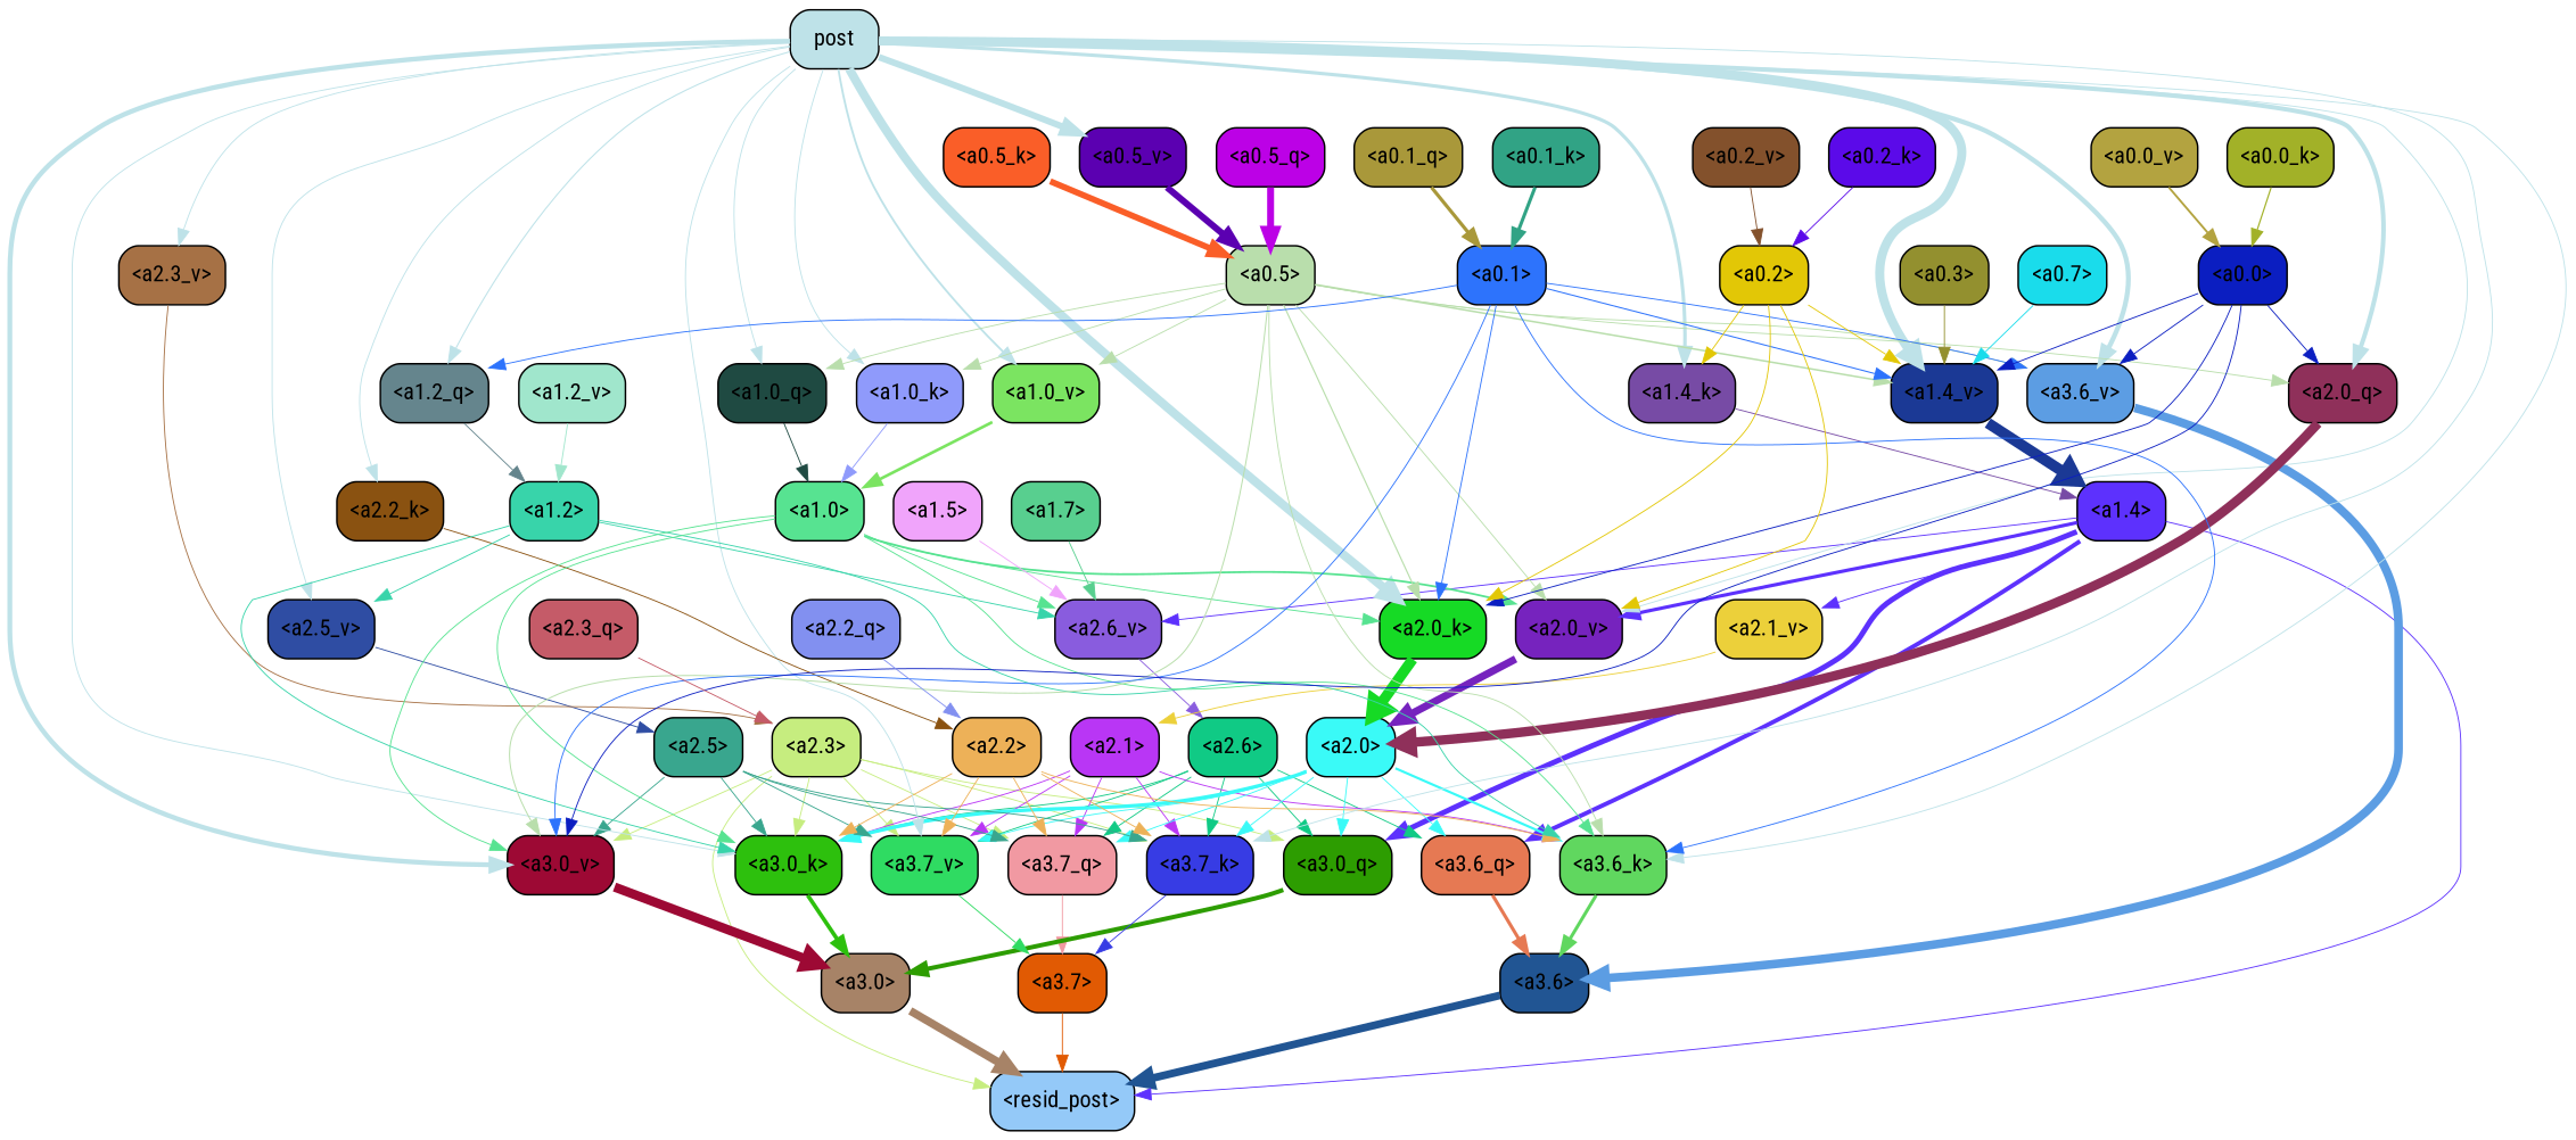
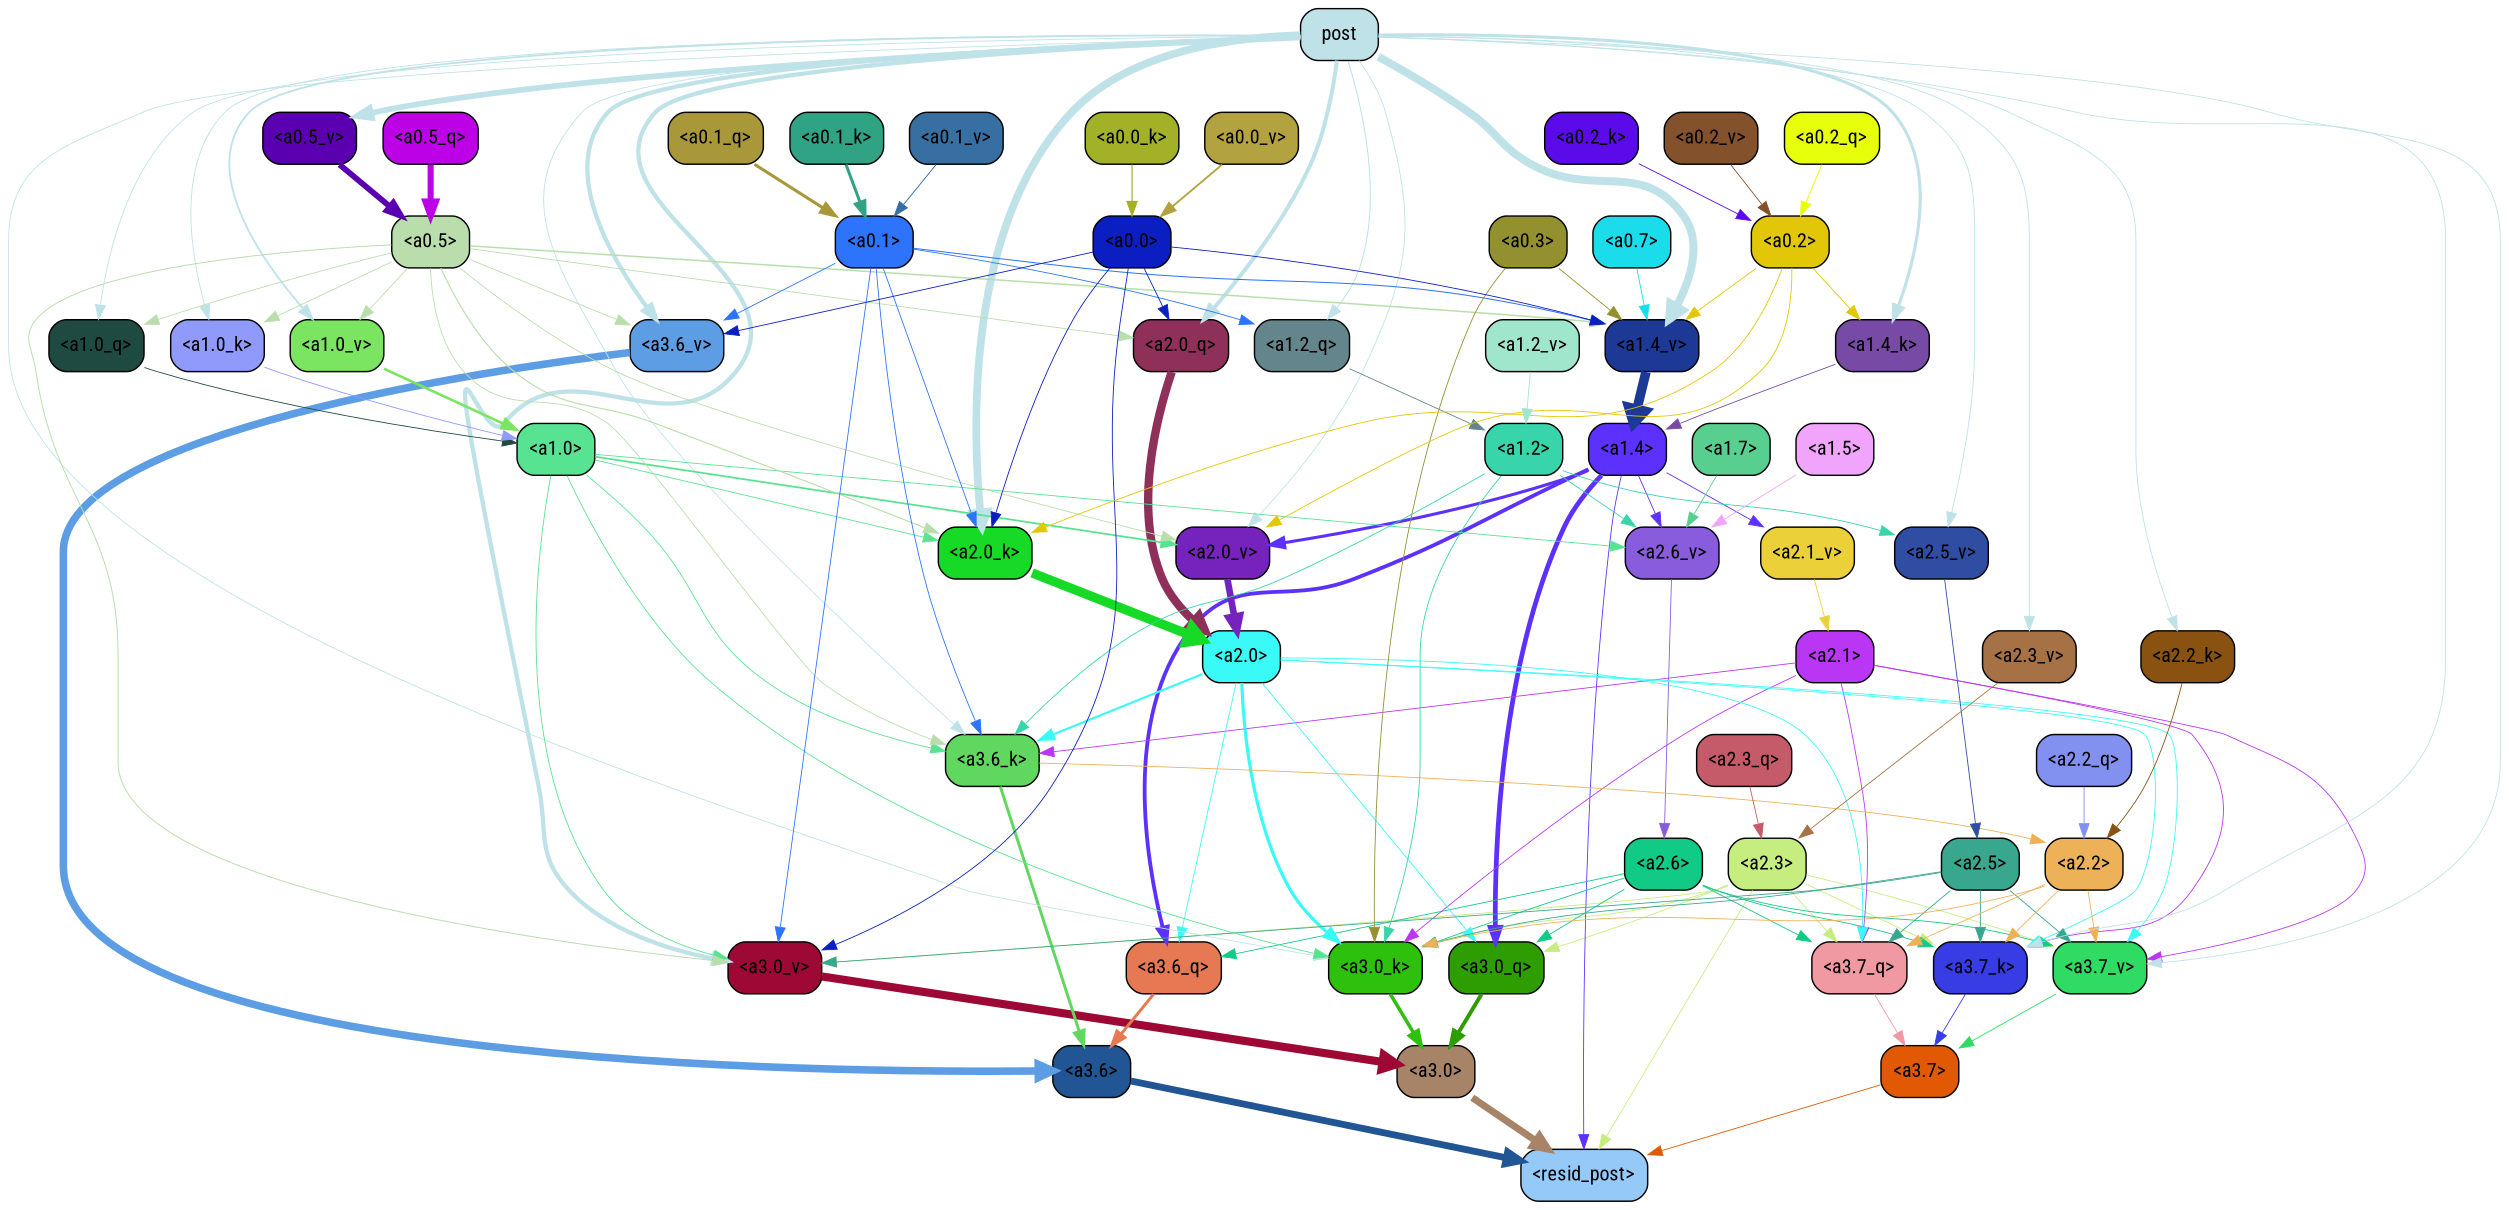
  strict digraph {
    fontname="Roboto Condensed"
    splines=true
    node [color=black fontname="Roboto Condensed" shape=box style="filled, rounded"]
    edge [color="#bee2e8" fontname="Roboto Condensed" penwidth=0.6]
    "<a3.7>" [fillcolor="#e15a03"]
    "<resid_post>" [fillcolor="#94c9f8"]
    "<a3.6>" [fillcolor="#215593"]
    "<a3.0>" [fillcolor="#a78367"]
    "<a2.3>" [fillcolor="#c6ed7f"]
    "<a3.7_q>" [fillcolor="#f199a2"]
    "<a3.0_q>" [fillcolor="#2d9d01"]
    "<a3.7_k>" [fillcolor="#373ce4"]
    "<a3.0_k>" [fillcolor="#2dc00d"]
    "<a3.7_v>" [fillcolor="#2fdb62"]
    "<a3.0_v>" [fillcolor="#9d0934"]
    "<a1.4>" [fillcolor="#5d31fd"]
    "<a3.6_q>" [fillcolor="#e67953"]
    "<a2.6_v>" [fillcolor="#895cde"]
    "<a2.1_v>" [fillcolor="#ecd03a"]
    "<a2.0_v>" [fillcolor="#7623be"]
    "<a2.6>" [fillcolor="#10ca85"]
    "<a2.1>" [fillcolor="#b936f5"]
    "<a2.0>" [fillcolor="#3afaf7"]
    "<a3.6_k>" [fillcolor="#60d75f"]
    "<a3.6_v>" [fillcolor="#5c9de3"]
    "<a2.5>" [fillcolor="#39a68e"]
    "<a2.2>" [fillcolor="#edb158"]
    n24 [fillcolor="#bee2e8" label=post]
    "<a2.0_q>" [fillcolor="#8f305a"]
    "<a2.2_k>" [fillcolor="#8a5211"]
    "<a2.0_k>" [fillcolor="#16da25"]
    "<a2.5_v>" [fillcolor="#2f4da3"]
    "<a2.3_v>" [fillcolor="#a67145"]
    "<a1.2_q>" [fillcolor="#65858d"]
    "<a1.0_q>" [fillcolor="#1f4a42"]
    "<a1.4_k>" [fillcolor="#774ba5"]
    "<a1.0_k>" [fillcolor="#8f9afb"]
    "<a1.4_v>" [fillcolor="#1b3995"]
    "<a1.0_v>" [fillcolor="#7be461"]
    "<a0.5_v>" [fillcolor="#5b00b1"]
    "<a1.2>" [fillcolor="#38d4aa"]
    "<a1.0>" [fillcolor="#57e391"]
    "<a0.5>" [fillcolor="#b9deac"]
    "<a0.1>" [fillcolor="#2d73fc"]
    "<a0.3>" [fillcolor="#93902f"]
    "<a0.0>" [fillcolor="#0b1ec1"]
    "<a2.3_q>" [fillcolor="#c55b68"]
    "<a2.2_q>" [fillcolor="#8290f0"]
    "<a0.2>" [fillcolor="#e2c706"]
    "<a1.7>" [fillcolor="#58cf8f"]
    "<a1.5>" [fillcolor="#f0a4fb"]
    "<a1.2_v>" [fillcolor="#a0e6cc"]
    "<a0.7>" [fillcolor="#1adceb"]
    "<a0.5_q>" [fillcolor="#bc01e6"]
+   "<a0.2_q>" [fillcolor="#e8ff0c"]
    "<a0.1_q>" [fillcolor="#a9983a"]
-   "<a0.5_k>" [fillcolor="#fa5e28"]
    "<a0.2_k>" [fillcolor="#5b0ae9"]
    "<a0.1_k>" [fillcolor="#31a385"]
    "<a0.0_k>" [fillcolor="#a2b128"]
    "<a0.2_v>" [fillcolor="#83512c"]
+   "<a0.1_v>" [fillcolor="#386fa2"]
    "<a0.0_v>" [fillcolor="#b3a340"]
    "<a3.7>" -> "<resid_post>" [color="#e15a03"]
    "<a3.6>" -> "<resid_post>" [color="#215593" penwidth=4.751612067222595]
    "<a3.0>" -> "<resid_post>" [color="#a78367" penwidth=4.884142994880676]
    "<a2.3>" -> "<resid_post>" [color="#c6ed7f"]
    "<a2.3>" -> "<a3.7_q>" [color="#c6ed7f"]
    "<a2.3>" -> "<a3.0_q>" [color="#c6ed7f"]
    "<a2.3>" -> "<a3.7_k>" [color="#c6ed7f"]
    "<a2.3>" -> "<a3.0_k>" [color="#c6ed7f"]
    "<a2.3>" -> "<a3.7_v>" [color="#c6ed7f"]
    "<a2.3>" -> "<a3.0_v>" [color="#c6ed7f"]
    "<a3.7_q>" -> "<a3.7>" [color="#f199a2"]
    "<a3.0_q>" -> "<a3.0>" [color="#2d9d01" penwidth=2.7421876192092896]
    "<a3.7_k>" -> "<a3.7>" [color="#373ce4"]
    "<a3.0_k>" -> "<a3.0>" [color="#2dc00d" penwidth=2.476402521133423]
    "<a3.7_v>" -> "<a3.7>" [color="#2fdb62"]
    "<a3.0_v>" -> "<a3.0>" [color="#9d0934" penwidth=5.652270674705505]
    "<a1.4>" -> "<resid_post>" [color="#5d31fd"]
    "<a1.4>" -> "<a3.0_q>" [color="#5d31fd" penwidth=3.3040847778320312]
    "<a1.4>" -> "<a3.6_q>" [color="#5d31fd" penwidth=2.6469622254371643]
    "<a1.4>" -> "<a2.6_v>" [color="#5d31fd"]
    "<a1.4>" -> "<a2.1_v>" [color="#5d31fd"]
    "<a1.4>" -> "<a2.0_v>" [color="#5d31fd" penwidth=2.1286070346832275]
    "<a3.6_q>" -> "<a3.6>" [color="#e67953" penwidth=2.091020345687866]
    "<a2.6_v>" -> "<a2.6>" [color="#895cde"]
    "<a2.1_v>" -> "<a2.1>" [color="#ecd03a"]
    "<a2.0_v>" -> "<a2.0>" [color="#7623be" penwidth=4.5950857400894165]
    "<a2.6>" -> "<a3.7_q>" [color="#10ca85"]
    "<a2.6>" -> "<a3.0_q>" [color="#10ca85"]
    "<a2.6>" -> "<a3.7_k>" [color="#10ca85"]
    "<a2.6>" -> "<a3.0_k>" [color="#10ca85"]
    "<a2.6>" -> "<a3.7_v>" [color="#10ca85"]
    "<a2.6>" -> "<a3.6_q>" [color="#10ca85"]
    "<a2.1>" -> "<a3.7_q>" [color="#b936f5"]
    "<a2.1>" -> "<a3.7_k>" [color="#b936f5"]
    "<a2.1>" -> "<a3.0_k>" [color="#b936f5"]
    "<a2.1>" -> "<a3.7_v>" [color="#b936f5"]
    "<a2.1>" -> "<a3.6_k>" [color="#b936f5"]
    "<a2.0>" -> "<a3.7_q>" [color="#3afaf7"]
    "<a2.0>" -> "<a3.0_q>" [color="#3afaf7"]
    "<a2.0>" -> "<a3.7_k>" [color="#3afaf7"]
    "<a2.0>" -> "<a3.0_k>" [color="#3afaf7" penwidth=2.2137351036071777]
    "<a2.0>" -> "<a3.7_v>" [color="#3afaf7"]
    "<a2.0>" -> "<a3.6_q>" [color="#3afaf7"]
    "<a2.0>" -> "<a3.6_k>" [color="#3afaf7" penwidth=1.4757367372512817]
    "<a3.6_k>" -> "<a3.6>" [color="#60d75f" penwidth=2.048597991466522]
    "<a3.6_v>" -> "<a3.6>" [color="#5c9de3" penwidth=5.2550448179244995]
    "<a2.5>" -> "<a3.7_q>" [color="#39a68e"]
    "<a2.5>" -> "<a3.7_k>" [color="#39a68e"]
    "<a2.5>" -> "<a3.0_k>" [color="#39a68e"]
    "<a2.5>" -> "<a3.7_v>" [color="#39a68e"]
    "<a2.5>" -> "<a3.0_v>" [color="#39a68e"]
    "<a2.2>" -> "<a3.7_q>" [color="#edb158"]
    "<a2.2>" -> "<a3.7_k>" [color="#edb158"]
    "<a2.2>" -> "<a3.0_k>" [color="#edb158"]
    "<a2.2>" -> "<a3.7_v>" [color="#edb158"]
-   "<a2.2>" -> "<a3.6_k>" [color="#edb158"]
+   "<a3.6_k>" -> "<a2.2>" [color="#edb158"]
    n24 -> "<a3.7_k>"
    n24 -> "<a3.0_k>"
    n24 -> "<a3.7_v>"
    n24 -> "<a3.0_v>" [penwidth=2.972973108291626]
    n24 -> "<a2.0_v>"
    n24 -> "<a3.6_k>"
    n24 -> "<a3.6_v>" [penwidth=2.9582033157348633]
    n24 -> "<a2.0_q>" [penwidth=2.7699792869389057]
    n24 -> "<a2.2_k>"
    n24 -> "<a2.0_k>" [penwidth=5.362775564193726]
    n24 -> "<a2.5_v>"
    n24 -> "<a2.3_v>"
    n24 -> "<a1.2_q>" [penwidth=0.7193574905395508]
    n24 -> "<a1.0_q>"
    n24 -> "<a1.4_k>" [penwidth=2.147887945175171]
    n24 -> "<a1.0_k>"
    n24 -> "<a1.4_v>" [penwidth=5.545122385025024]
    n24 -> "<a1.0_v>" [penwidth=1.26444411277771]
    n24 -> "<a0.5_v>" [penwidth=3.991437017917633]
    "<a2.0_q>" -> "<a2.0>" [color="#8f305a" penwidth=5.819834470748901]
    "<a2.2_k>" -> "<a2.2>" [color="#8a5211"]
    "<a2.0_k>" -> "<a2.0>" [color="#16da25" penwidth=6.470837593078613]
    "<a2.5_v>" -> "<a2.5>" [color="#2f4da3"]
    "<a2.3_v>" -> "<a2.3>" [color="#a67145"]
    "<a1.2_q>" -> "<a1.2>" [color="#65858d"]
    "<a1.0_q>" -> "<a1.0>" [color="#1f4a42"]
    "<a1.4_k>" -> "<a1.4>" [color="#774ba5"]
    "<a1.0_k>" -> "<a1.0>" [color="#8f9afb"]
    "<a1.4_v>" -> "<a1.4>" [color="#1b3995" penwidth=6.635385513305664]
    "<a1.0_v>" -> "<a1.0>" [color="#7be461" penwidth=1.807669460773468]
    "<a0.5_v>" -> "<a0.5>" [color="#5b00b1" penwidth=4.0294036865234375]
    "<a1.2>" -> "<a3.0_k>" [color="#38d4aa"]
    "<a1.2>" -> "<a2.6_v>" [color="#38d4aa"]
    "<a1.2>" -> "<a3.6_k>" [color="#38d4aa"]
    "<a1.2>" -> "<a2.5_v>" [color="#38d4aa"]
    "<a1.0>" -> "<a3.0_k>" [color="#57e391"]
    "<a1.0>" -> "<a3.0_v>" [color="#57e391"]
    "<a1.0>" -> "<a2.6_v>" [color="#57e391"]
    "<a1.0>" -> "<a2.0_v>" [color="#57e391" penwidth=1.2240618467330933]
    "<a1.0>" -> "<a3.6_k>" [color="#57e391"]
    "<a1.0>" -> "<a2.0_k>" [color="#57e391"]
    "<a0.5>" -> "<a3.0_v>" [color="#b9deac" penwidth=0.6790935099124908]
    "<a0.5>" -> "<a2.0_v>" [color="#b9deac"]
    "<a0.5>" -> "<a3.6_k>" [color="#b9deac"]
    "<a0.5>" -> "<a3.6_v>" [color="#b9deac"]
    "<a0.5>" -> "<a2.0_q>" [color="#b9deac"]
    "<a0.5>" -> "<a2.0_k>" [color="#b9deac" penwidth=0.7897988557815552]
    "<a0.5>" -> "<a1.0_q>" [color="#b9deac"]
    "<a0.5>" -> "<a1.0_k>" [color="#b9deac"]
    "<a0.5>" -> "<a1.4_v>" [color="#b9deac" penwidth=1.0479987859725952]
    "<a0.5>" -> "<a1.0_v>" [color="#b9deac"]
    "<a0.1>" -> "<a3.0_v>" [color="#2d73fc"]
    "<a0.1>" -> "<a3.6_k>" [color="#2d73fc"]
    "<a0.1>" -> "<a3.6_v>" [color="#2d73fc"]
    "<a0.1>" -> "<a2.0_k>" [color="#2d73fc"]
    "<a0.1>" -> "<a1.2_q>" [color="#2d73fc"]
    "<a0.1>" -> "<a1.4_v>" [color="#2d73fc" penwidth=0.7031502723693848]
+   "<a0.3>" -> "<a3.0_k>" [color="#93902f"]
    "<a0.3>" -> "<a1.4_v>" [color="#93902f"]
    "<a0.0>" -> "<a3.0_v>" [color="#0b1ec1"]
    "<a0.0>" -> "<a3.6_v>" [color="#0b1ec1"]
    "<a0.0>" -> "<a2.0_q>" [color="#0b1ec1"]
    "<a0.0>" -> "<a2.0_k>" [color="#0b1ec1"]
    "<a0.0>" -> "<a1.4_v>" [color="#0b1ec1"]
    "<a2.3_q>" -> "<a2.3>" [color="#c55b68"]
    "<a2.2_q>" -> "<a2.2>" [color="#8290f0"]
    "<a0.2>" -> "<a2.0_v>" [color="#e2c706"]
    "<a0.2>" -> "<a2.0_k>" [color="#e2c706"]
    "<a0.2>" -> "<a1.4_k>" [color="#e2c706"]
    "<a0.2>" -> "<a1.4_v>" [color="#e2c706"]
    "<a1.7>" -> "<a2.6_v>" [color="#58cf8f"]
    "<a1.5>" -> "<a2.6_v>" [color="#f0a4fb"]
    "<a1.2_v>" -> "<a1.2>" [color="#a0e6cc"]
    "<a0.7>" -> "<a1.4_v>" [color="#1adceb"]
    "<a0.5_q>" -> "<a0.5>" [color="#bc01e6" penwidth=4.201210081577301]
+   "<a0.2_q>" -> "<a0.2>" [color="#e8ff0c" penwidth=0.6669397354125977]
    "<a0.1_q>" -> "<a0.1>" [color="#a9983a" penwidth=2.1428754329681396]
-   "<a0.5_k>" -> "<a0.5>" [color="#fa5e28" penwidth=3.780391812324524]
    "<a0.2_k>" -> "<a0.2>" [color="#5b0ae9"]
    "<a0.1_k>" -> "<a0.1>" [color="#31a385" penwidth=2.0809476375579834]
    "<a0.0_k>" -> "<a0.0>" [color="#a2b128" penwidth=0.8123311996459961]
    "<a0.2_v>" -> "<a0.2>" [color="#83512c"]
+   "<a0.1_v>" -> "<a0.1>" [color="#386fa2" penwidth=0.6631441116333008]
    "<a0.0_v>" -> "<a0.0>" [color="#b3a340" penwidth=1.2803640365600586]
  }
